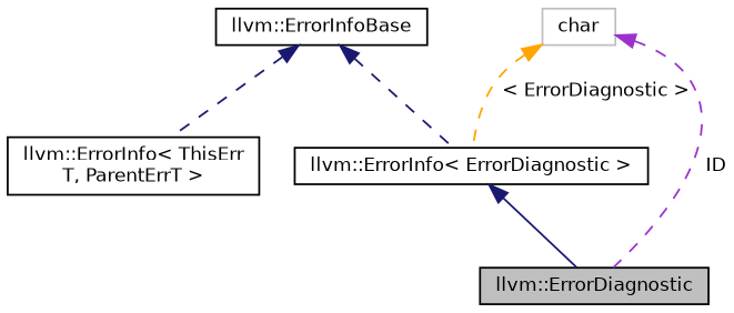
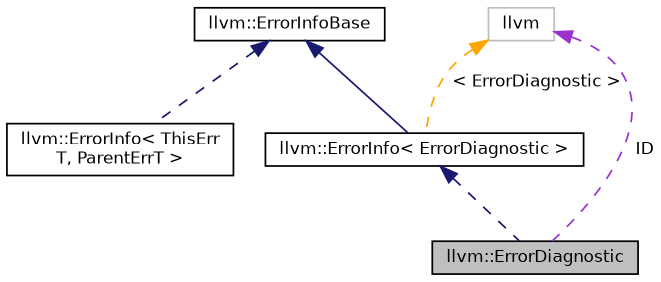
  digraph {
    node [color=black fontname=Helvetica fontsize=10 shape=record]
    edge [color=midnightblue dir=back fontname=Helvetica fontsize=10 labelfontname=Helvetica labelfontsize=10 style=dashed]
    n1 [fillcolor=grey75 fontcolor=black height=0.2 label="llvm::ErrorDiagnostic" style=filled width=0.4]
    n2 [height=0.2 label="llvm::ErrorInfo\< ErrorDiagnostic \>" width=0.4]
    n3 [height=0.2 label="llvm::ErrorInfoBase" width=0.4]
    n4 [height=0.2 label="llvm::ErrorInfo\< ThisErr\lT, ParentErrT \>" width=0.4]
-   n5 [color=grey75 height=0.2 label=char width=0.4]
-   n2 -> n1 [style=solid]
-   n3 -> n2
+   n5 [color=grey75 height=0.2 label=llvm width=0.4]
+   n2 -> n1
+   n3 -> n2 [style=solid]
    n3 -> n4
    n5 -> n1 [color=darkorchid3 label=" ID"]
    n5 -> n2 [color=orange label=" \< ErrorDiagnostic \>"]
  }
